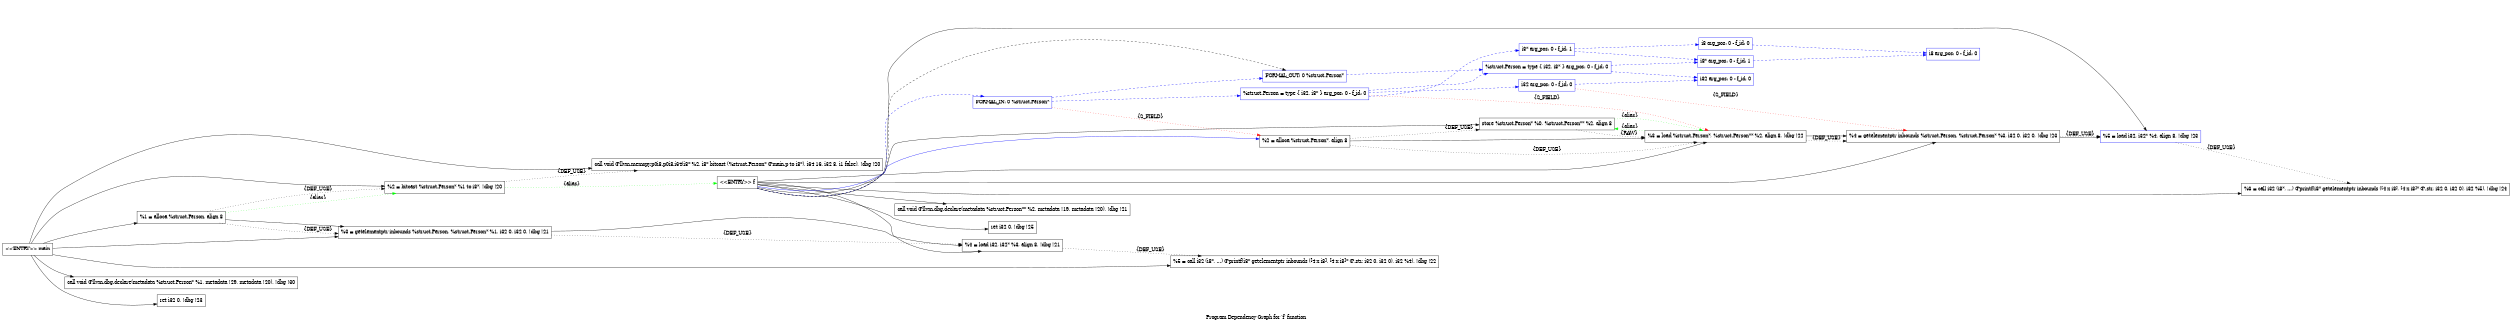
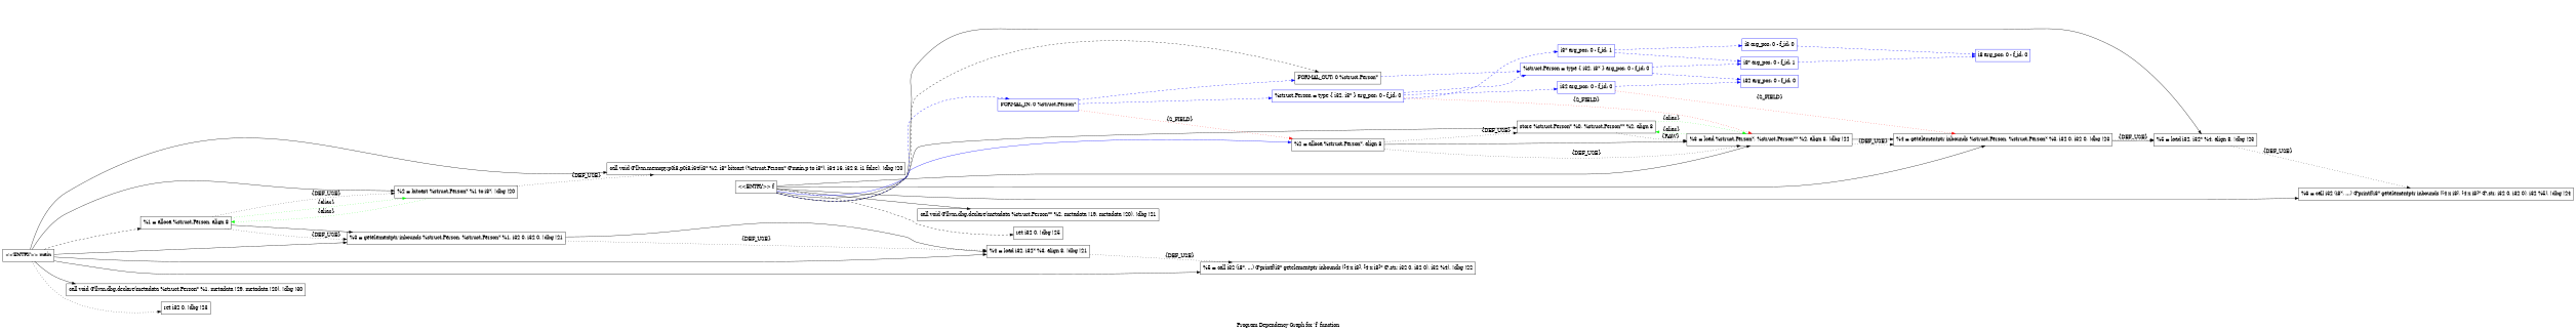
  digraph {
    label="Program Dependency Graph for 'f' function"
    rankdir=LR
    splines=true
    node [shape=record]
    n1 [label="{  store %struct.Person* %0, %struct.Person** %2, align 8}"]
    n2 [label="{  %3 = load %struct.Person*, %struct.Person** %2, align 8, !dbg !22}"]
    n3 [label="{  %4 = getelementptr inbounds %struct.Person, %struct.Person* %3, i32 0, i32 0, !dbg !23}"]
-   n4 [label="{  %5 = load i32, i32* %4, align 8, !dbg !23}" color=blue]
+   n4 [label="{  %5 = load i32, i32* %4, align 8, !dbg !23}"]
    n5 [label="{  %6 = call i32 (i8*, ...) @printf(i8* getelementptr inbounds ([4 x i8], [4 x i8]* @.str, i32 0, i32 0), i32 %5), !dbg !24}"]
    n6 [label="{\<\<ENTRY\>\> f}"]
    n7 [label="{  call void @llvm.dbg.declare(metadata %struct.Person** %2, metadata !19, metadata !20), !dbg !21}"]
    n8 [label="{  ret i32 0, !dbg !25}"]
    n9 [label="{  %2 = alloca %struct.Person*, align 8}"]
    n10 [color=blue label="{FORMAL_IN: 0 %struct.Person*}"]
-   n11 [color=blue label="{FORMAL_OUT: 0 %struct.Person*}"]
+   n11 [color=black label="{FORMAL_OUT: 0 %struct.Person*}"]
    n12 [color=blue label="{%struct.Person = type \{ i32, i8* \} arg_pos: 0 - f_id: 0}"]
    n13 [color=blue label="{%struct.Person = type \{ i32, i8* \} arg_pos: 0 - f_id: 0}"]
    n14 [color=blue label="{i32 arg_pos: 0 - f_id: 0}"]
    n15 [color=blue label="{i8* arg_pos: 0 - f_id: 1}"]
    n16 [color=blue label="{i32 arg_pos: 0 - f_id: 0}"]
    n17 [color=blue label="{i8* arg_pos: 0 - f_id: 1}"]
    n18 [color=blue label="{i8 arg_pos: 0 - f_id: 0}"]
    n19 [color=blue label="{i8 arg_pos: 0 - f_id: 0}"]
    n20 [label="{  %1 = alloca %struct.Person, align 8}"]
    n21 [label="{  %2 = bitcast %struct.Person* %1 to i8*, !dbg !20}"]
    n22 [label="{  %3 = getelementptr inbounds %struct.Person, %struct.Person* %1, i32 0, i32 0, !dbg !21}"]
    n23 [label="{  call void @llvm.memcpy.p0i8.p0i8.i64(i8* %2, i8* bitcast (%struct.Person* @main.p to i8*), i64 16, i32 8, i1 false), !dbg !20}"]
    n24 [label="{  %4 = load i32, i32* %3, align 8, !dbg !21}"]
    n25 [label="{  %5 = call i32 (i8*, ...) @printf(i8* getelementptr inbounds ([4 x i8], [4 x i8]* @.str, i32 0, i32 0), i32 %4), !dbg !22}"]
    n26 [label="{\<\<ENTRY\>\> main}"]
    n27 [label="{  call void @llvm.dbg.declare(metadata %struct.Person* %1, metadata !29, metadata !20), !dbg !30}"]
    n28 [label="{  ret i32 0, !dbg !23}"]
    n1 -> n2 [label="{RAW} " style=dotted]
    n1 -> n2 [color=green label="{alias}" penwidth=1.0 style=dotted]
    n2 -> n1 [color=green label="{alias}" penwidth=1.0 style=dotted]
    n2 -> n3 [label="{DEF_USE}" style=dotted]
    n2 -> n3
    n3 -> n4 [label="{DEF_USE}" style=dotted]
    n3 -> n4
    n4 -> n5 [label="{DEF_USE}" style=dotted]
    n6 -> n1
    n6 -> n2
    n6 -> n3
    n6 -> n4
    n6 -> n5
    n6 -> n7
-   n6 -> n8
+   n6 -> n8 [style=dashed]
    n6 -> n9 [color=blue]
    n6 -> n10 [color=blue style=dashed]
    n6 -> n11 [color=black style=dashed]
    n9 -> n1 [label="{DEF_USE}" style=dotted]
    n9 -> n2 [label="{DEF_USE}" style=dotted]
    n9 -> n2
    n10 -> n9 [color=red label="{S_FIELD}" penwidth=1.0 style=dotted]
    n10 -> n11 [color=blue style=dashed]
    n10 -> n12 [color=blue style=dashed]
    n11 -> n13 [color=blue style=dashed]
    n12 -> n2 [color=red label="{S_FIELD}" penwidth=1.0 style=dotted]
    n12 -> n13 [color=blue style=dashed]
    n12 -> n14 [color=blue style=dashed]
    n12 -> n15 [color=blue style=dashed]
    n13 -> n16 [color=blue style=dashed]
    n13 -> n17 [color=blue style=dashed]
    n14 -> n3 [color=red label="{S_FIELD}" penwidth=1.0 style=dotted]
    n14 -> n16 [color=blue style=dashed]
    n15 -> n17 [color=blue style=dashed]
    n15 -> n18 [color=blue style=dashed]
    n17 -> n19 [color=blue style=dashed]
    n18 -> n19 [color=blue style=dashed]
    n20 -> n21 [label="{DEF_USE}" style=dotted]
    n20 -> n21 [color=green label="{alias}" penwidth=1.0 style=dotted]
    n20 -> n22 [label="{DEF_USE}" style=dotted]
    n20 -> n22
-   n21 -> n6 [color=green label="{alias}" penwidth=1.0 style=dotted]
+   n21 -> n20 [color=green label="{alias}" penwidth=1.0 style=dotted]
    n21 -> n23 [label="{DEF_USE}" style=dotted]
    n22 -> n24 [label="{DEF_USE}" style=dotted]
    n22 -> n24
    n24 -> n25 [label="{DEF_USE}" style=dotted]
-   n26 -> n20
+   n26 -> n20 [style=dashed]
    n26 -> n21
    n26 -> n22
    n26 -> n23
-   n6 -> n24
+   n26 -> n24
    n26 -> n25
    n26 -> n27
-   n26 -> n28
+   n26 -> n28 [style=dotted]
  }
